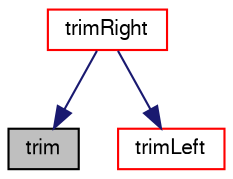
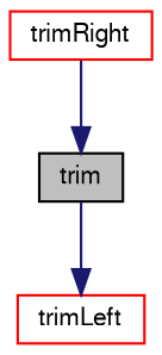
  digraph {
    rankdir=TB
    node [color=red fontname=FreeSans fontsize=10 shape=record]
    edge [color=midnightblue fontname=FreeSans fontsize=10 labelfontname=FreeSans labelfontsize=10 style=solid]
    n1 [color=black fillcolor=grey75 fontcolor=black height=0.2 label=trim style=filled width=0.4]
    n2 [height=0.2 label=trimLeft width=0.4]
    n3 [height=0.2 label=trimRight width=0.4]
-   n3 -> n2
+   n1 -> n2
    n3 -> n1
  }
